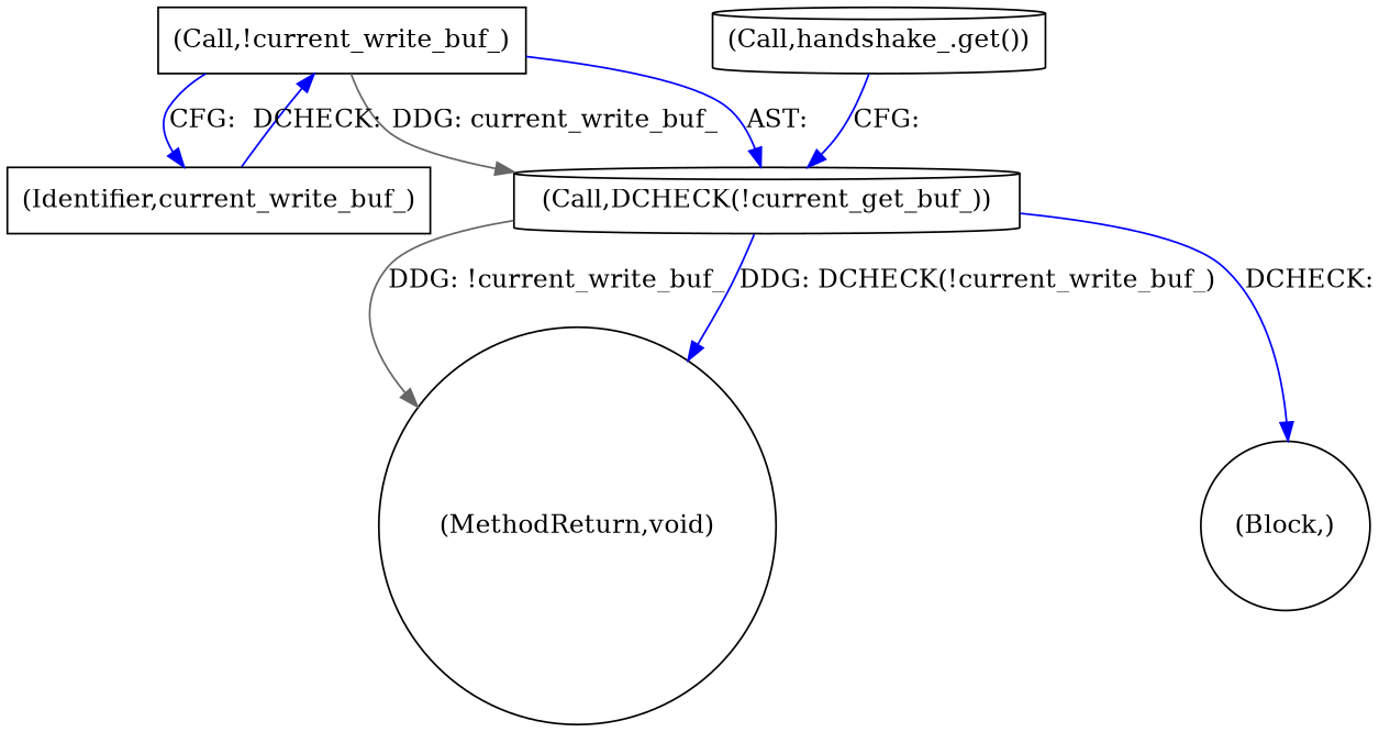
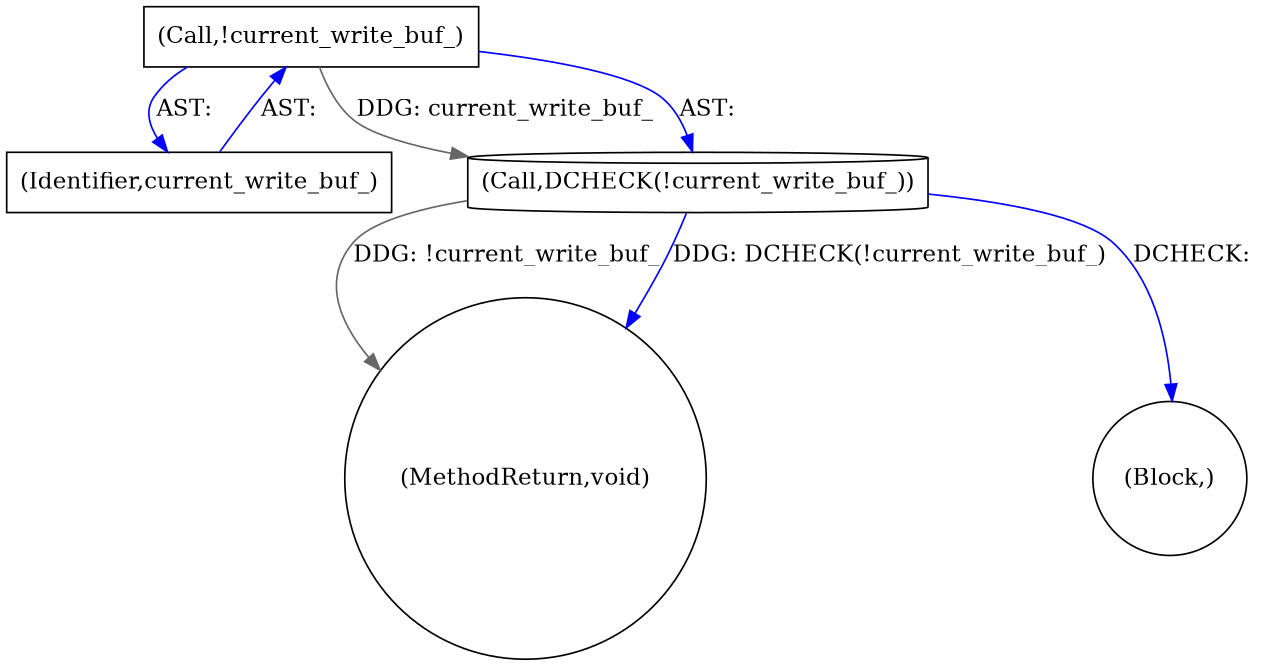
  digraph {
    node [shape=box]
    edge [color=blue]
    n1 [label="(Call,!current_write_buf_)"]
-   n2 [label="(Call,DCHECK(!current_get_buf_))" shape=cylinder]
+   n2 [label="(Call,DCHECK(!current_write_buf_))" shape=cylinder]
    n3 [label="(Identifier,current_write_buf_)"]
    n4 [label="(MethodReturn,void)" shape=circle]
    n5 [label="(Block,)" shape=circle]
-   n6 [label="(Call,handshake_.get())" shape=cylinder]
    n1 -> n2 [label="AST: "]
    n1 -> n2 [color=gray40 label="DDG: current_write_buf_"]
-   n1 -> n3 [label="CFG: "]
+   n1 -> n3 [label="AST: "]
    n2 -> n4 [color=gray40 label="DDG: !current_write_buf_"]
    n2 -> n4 [label="DDG: DCHECK(!current_write_buf_)"]
    n2 -> n5 [label="DCHECK: "]
-   n3 -> n1 [label="DCHECK: "]
-   n6 -> n2 [label="CFG: "]
+   n3 -> n1 [label="AST: "]
  }
